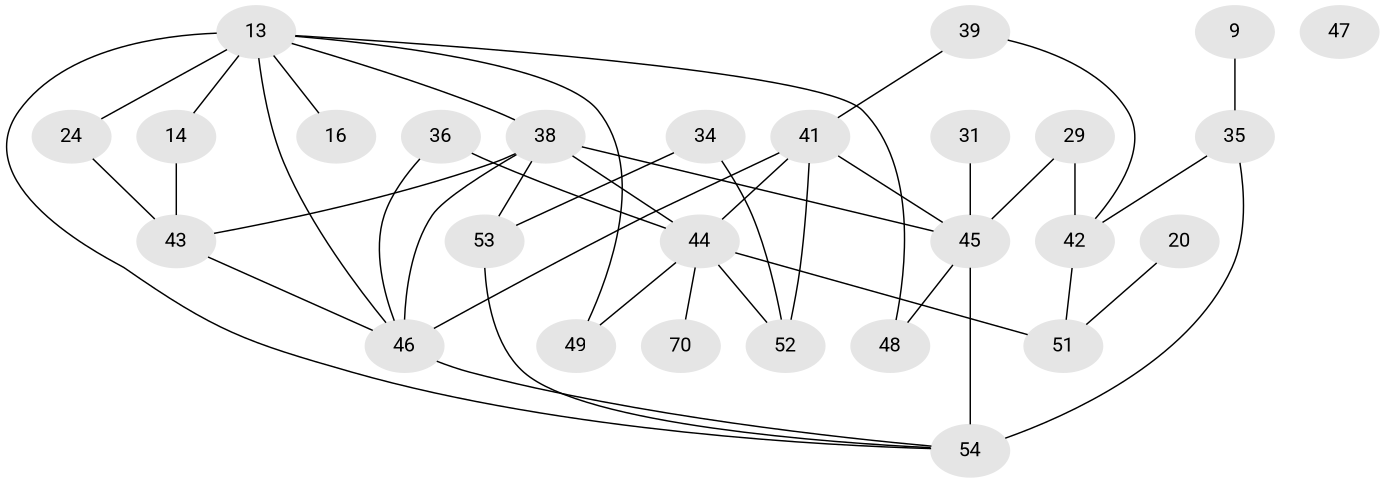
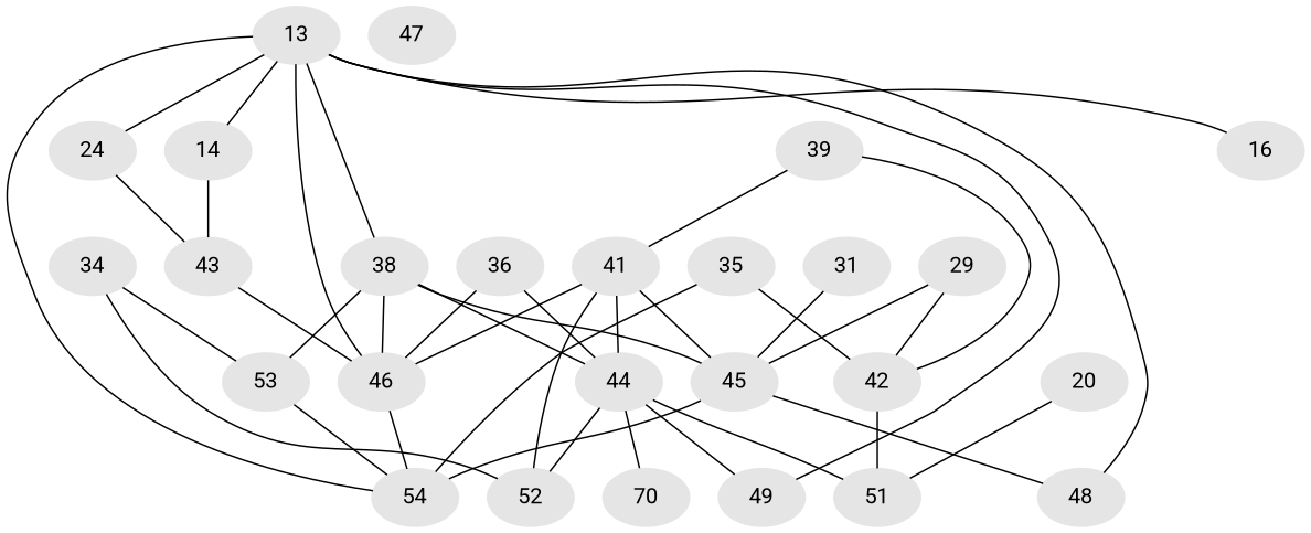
  graph {
    fontname=Roboto
    node [color=gray90 fontname=Roboto style=filled]
    edge [fontname=Roboto]
    35 [super="+27"]
    54 [super="+19+28"]
    42
-   9
    13 [super="+1+2"]
    14
    16
    24
    n9 [label=38 super="+4+30+22"]
    46 [super="+26"]
    48
    49
    43 [super="+5"]
    45 [super="+25"]
    44 [super="+15+38"]
    53
    29 [super="+11"]
    51 [super="+20"]
    31
    52 [super="+18"]
    n21 [label=70]
    34
    36
    41 [super="+8+12"]
    39
    n26 [label=20]
    47 [super="+3"]
    35 -- 54
    35 -- 42 [weight=2]
    42 -- 51
-   9 -- 35
    13 -- 54
    13 -- 14
    13 -- 16
    13 -- 24
    13 -- n9
    13 -- 46 [weight=2]
    13 -- 48
    13 -- 49
    14 -- 43
    24 -- 43
    n9 -- 46 [weight=2]
-   n9 -- 43 [weight=2]
    n9 -- 45 [weight=3]
    n9 -- 44 [weight=2]
    n9 -- 53 [weight=2]
    46 -- 54 [weight=2]
    43 -- 46
    45 -- 54 [weight=4]
    45 -- 48
    44 -- 49
    44 -- 51 [weight=2]
    44 -- 52
    44 -- n21
    53 -- 54
    29 -- 42
    29 -- 45
    31 -- 45
    34 -- 53
    34 -- 52
    36 -- 46
    36 -- 44
    41 -- 46
    41 -- 45
    41 -- 44 [weight=2]
    41 -- 52 [weight=3]
    39 -- 42
    39 -- 41
    n26 -- 51
  }
